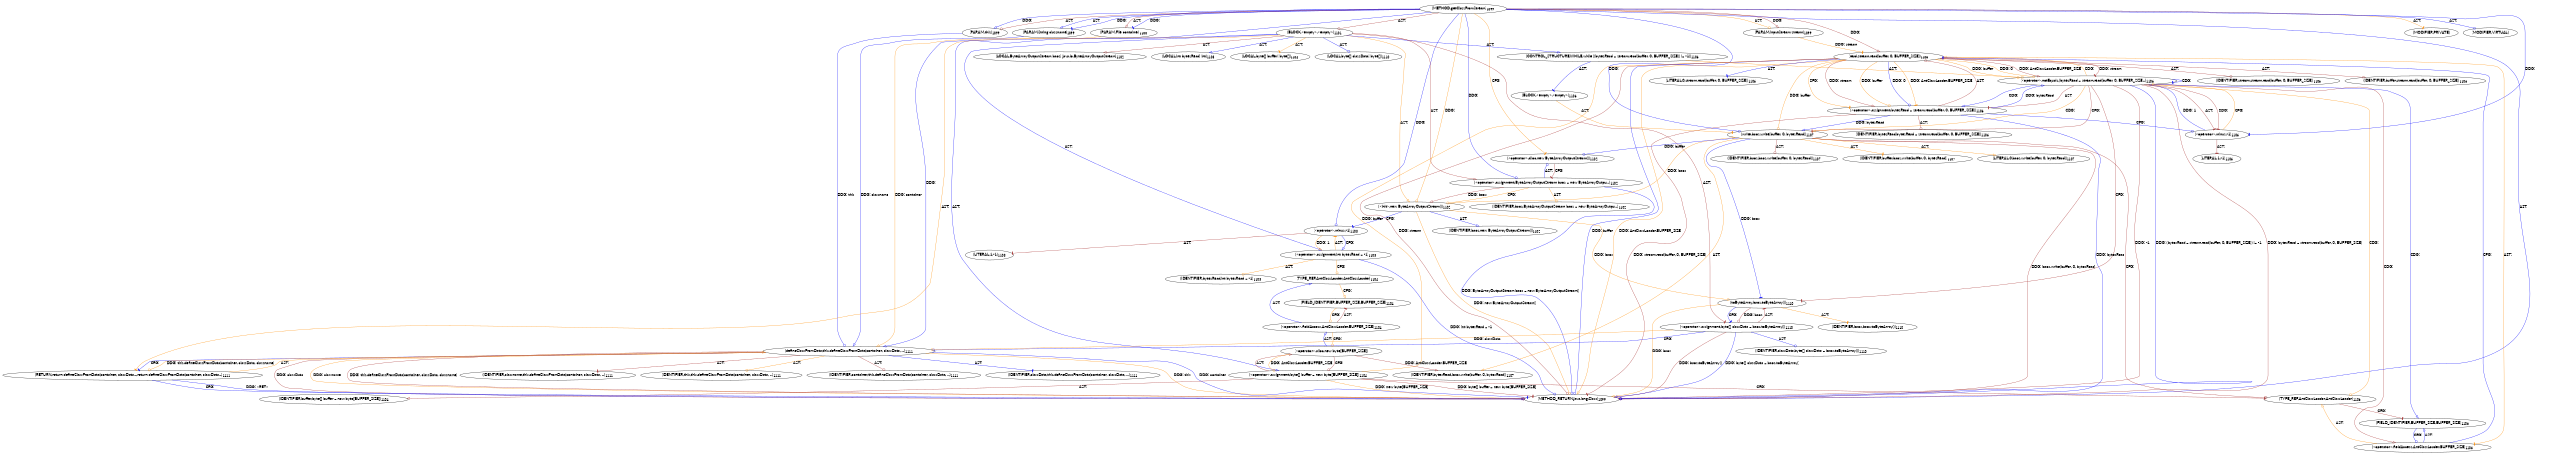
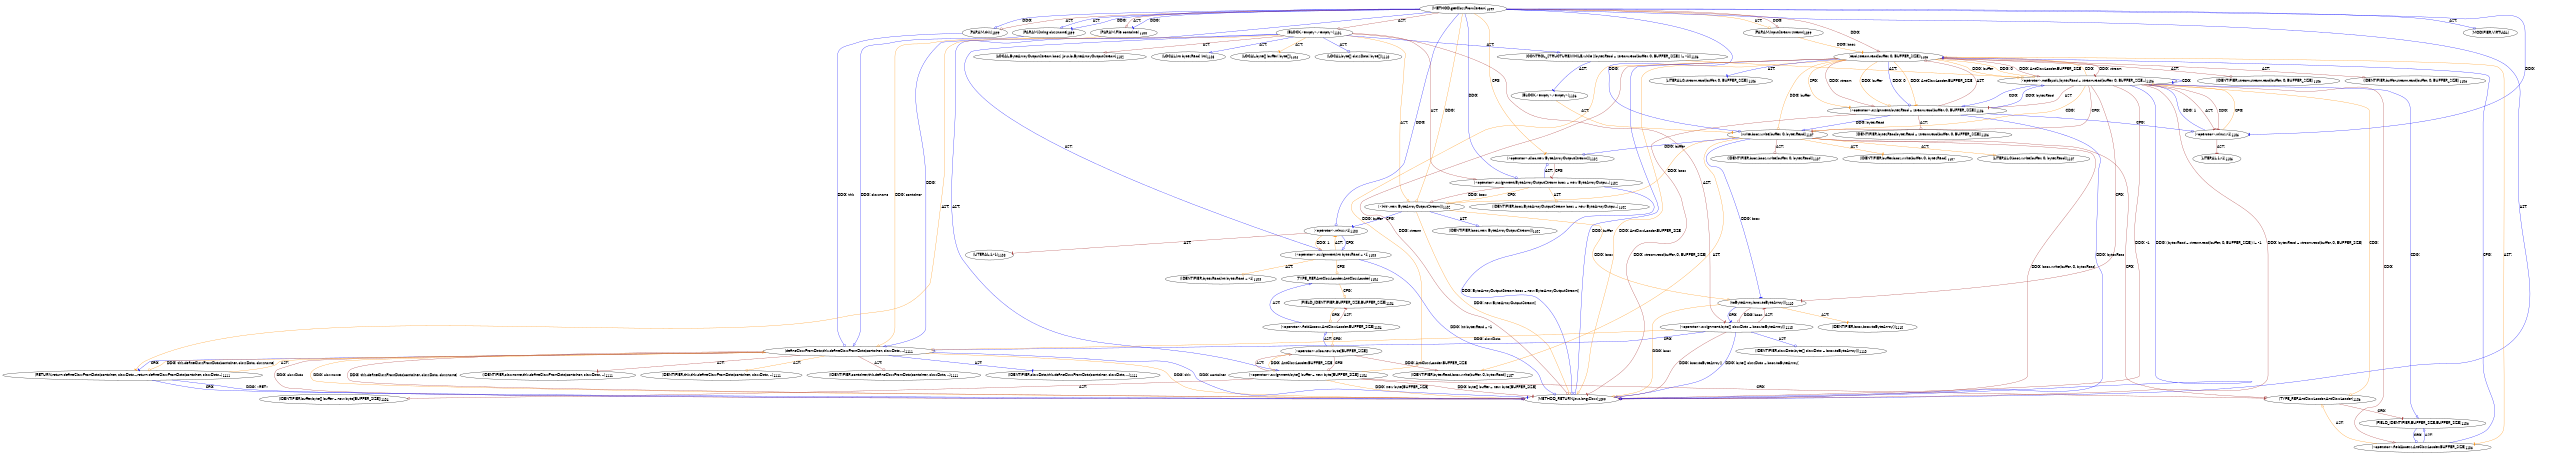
  digraph {
    fontname=Lato
    node [fontname=Lato]
    edge [arrowhead=odot color=blue fontname=Lato]
    n1 [label=<(METHOD,getClassFromStream)<SUB>1099</SUB>>]
    n2 [label=<(PARAM,this)<SUB>1099</SUB>>]
    n3 [label=<(PARAM,InputStream stream)<SUB>1099</SUB>>]
    n4 [label=<(PARAM,String classname)<SUB>1099</SUB>>]
    n5 [label=<(PARAM,File container)<SUB>1100</SUB>>]
    n6 [label=<(BLOCK,&lt;empty&gt;,&lt;empty&gt;)<SUB>1101</SUB>>]
    n7 [label=<(&lt;operator&gt;.assignment,ByteArrayOutputStream baos = new ByteArrayOutpu...)<SUB>1102</SUB>>]
    n8 [label=<(&lt;operator&gt;.alloc,new ByteArrayOutputStream())<SUB>1102</SUB>>]
    n9 [label=<(&lt;init&gt;,new ByteArrayOutputStream())<SUB>1102</SUB>>]
    n10 [label=<(&lt;operator&gt;.minus,-1)<SUB>1103</SUB>>]
    n11 [label=<(read,stream.read(buffer, 0, BUFFER_SIZE))<SUB>1106</SUB>>]
    n12 [label=<(&lt;operator&gt;.minus,-1)<SUB>1106</SUB>>]
    n13 [label=<(write,baos.write(buffer, 0, bytesRead))<SUB>1107</SUB>>]
    n14 [label=<(defineClassFromData,this.defineClassFromData(container, classData, ...)<SUB>1111</SUB>>]
-   n15 [label=<(MODIFIER,PRIVATE)>]
    n16 [label=<(MODIFIER,VIRTUAL)>]
    n17 [label=<(METHOD_RETURN,java.lang.Class)<SUB>1099</SUB>>]
    n18 [label=<(LOCAL,ByteArrayOutputStream baos: java.io.ByteArrayOutputStream)<SUB>1102</SUB>>]
    n19 [label=<(LOCAL,int bytesRead: int)<SUB>1103</SUB>>]
    n20 [label=<(&lt;operator&gt;.assignment,int bytesRead = -1)<SUB>1103</SUB>>]
    n21 [label=<(LOCAL,byte[] buffer: byte[])<SUB>1104</SUB>>]
    n22 [label=<(&lt;operator&gt;.assignment,byte[] buffer = new byte[BUFFER_SIZE])<SUB>1104</SUB>>]
    n23 [label=<(CONTROL_STRUCTURE,WHILE,while ((bytesRead = stream.read(buffer, 0, BUFFER_SIZE)) != -1))<SUB>1106</SUB>>]
    n24 [label=<(LOCAL,byte[] classData: byte[])<SUB>1110</SUB>>]
    n25 [label=<(&lt;operator&gt;.assignment,byte[] classData = baos.toByteArray())<SUB>1110</SUB>>]
    n26 [label=<(RETURN,return defineClassFromData(container, classData...,return defineClassFromData(container, classData...)<SUB>1111</SUB>>]
    n27 [label=<(IDENTIFIER,baos,ByteArrayOutputStream baos = new ByteArrayOutpu...)<SUB>1102</SUB>>]
    n28 [label=<(toByteArray,baos.toByteArray())<SUB>1110</SUB>>]
    n29 [label=<(IDENTIFIER,baos,new ByteArrayOutputStream())<SUB>1102</SUB>>]
    n30 [label=<(LITERAL,1,-1)<SUB>1103</SUB>>]
    n31 [label=<(&lt;operator&gt;.notEquals,(bytesRead = stream.read(buffer, 0, BUFFER_SIZE...)<SUB>1106</SUB>>]
    n32 [label=<(&lt;operator&gt;.assignment,bytesRead = stream.read(buffer, 0, BUFFER_SIZE))<SUB>1106</SUB>>]
    n33 [label=<(&lt;operator&gt;.fieldAccess,AntClassLoader.BUFFER_SIZE)<SUB>1106</SUB>>]
    n34 [label=<(IDENTIFIER,stream,stream.read(buffer, 0, BUFFER_SIZE))<SUB>1106</SUB>>]
    n35 [label=<(IDENTIFIER,buffer,stream.read(buffer, 0, BUFFER_SIZE))<SUB>1106</SUB>>]
    n36 [label=<(LITERAL,0,stream.read(buffer, 0, BUFFER_SIZE))<SUB>1106</SUB>>]
    n37 [label=<(LITERAL,1,-1)<SUB>1106</SUB>>]
    n38 [label=<(TYPE_REF,AntClassLoader,AntClassLoader)<SUB>1106</SUB>>]
    n39 [label=<(IDENTIFIER,baos,baos.write(buffer, 0, bytesRead))<SUB>1107</SUB>>]
    n40 [label=<(IDENTIFIER,buffer,baos.write(buffer, 0, bytesRead))<SUB>1107</SUB>>]
    n41 [label=<(LITERAL,0,baos.write(buffer, 0, bytesRead))<SUB>1107</SUB>>]
    n42 [label=<(IDENTIFIER,bytesRead,baos.write(buffer, 0, bytesRead))<SUB>1107</SUB>>]
    n43 [label=<(IDENTIFIER,baos,baos.toByteArray())<SUB>1110</SUB>>]
    n44 [label=<(IDENTIFIER,this,this.defineClassFromData(container, classData, ...)<SUB>1111</SUB>>]
    n45 [label=<(IDENTIFIER,container,this.defineClassFromData(container, classData, ...)<SUB>1111</SUB>>]
    n46 [label=<(IDENTIFIER,classData,this.defineClassFromData(container, classData, ...)<SUB>1111</SUB>>]
    n47 [label=<(IDENTIFIER,classname,this.defineClassFromData(container, classData, ...)<SUB>1111</SUB>>]
    n48 [label=<(IDENTIFIER,bytesRead,int bytesRead = -1)<SUB>1103</SUB>>]
    n49 [label=<(TYPE_REF,AntClassLoader,AntClassLoader)<SUB>1104</SUB>>]
    n50 [label=<(IDENTIFIER,buffer,byte[] buffer = new byte[BUFFER_SIZE])<SUB>1104</SUB>>]
    n51 [label=<(&lt;operator&gt;.alloc,new byte[BUFFER_SIZE])>]
    n52 [label=<(BLOCK,&lt;empty&gt;,&lt;empty&gt;)<SUB>1106</SUB>>]
    n53 [label=<(IDENTIFIER,classData,byte[] classData = baos.toByteArray())<SUB>1110</SUB>>]
    n54 [label=<(FIELD_IDENTIFIER,BUFFER_SIZE,BUFFER_SIZE)<SUB>1104</SUB>>]
    n55 [label=<(&lt;operator&gt;.fieldAccess,AntClassLoader.BUFFER_SIZE)<SUB>1104</SUB>>]
    n56 [label=<(FIELD_IDENTIFIER,BUFFER_SIZE,BUFFER_SIZE)<SUB>1106</SUB>>]
    n57 [label=<(IDENTIFIER,bytesRead,bytesRead = stream.read(buffer, 0, BUFFER_SIZE))<SUB>1106</SUB>>]
    n1 -> n2 [color=brown label="AST: "]
    n1 -> n2 [arrowhead=onormal label="DDG: "]
    n1 -> n3 [color=darkorange label="AST: "]
    n1 -> n3 [arrowhead=onormal color=brown label="DDG: "]
    n1 -> n4 [arrowhead=onormal label="AST: "]
    n1 -> n4 [arrowhead=tee label="DDG: "]
    n1 -> n5 [arrowhead=onormal color=brown label="AST: "]
    n1 -> n5 [arrowhead=tee label="DDG: "]
    n1 -> n6 [color=brown label="AST: "]
    n1 -> n7 [label="DDG: "]
    n1 -> n8 [arrowhead=tee color=darkorange label="CFG: "]
    n1 -> n9 [color=darkorange label="DDG: "]
    n1 -> n10 [label="DDG: "]
    n1 -> n11 [arrowhead=onormal color=brown label="DDG: "]
    n1 -> n12 [arrowhead=tee label="DDG: "]
    n1 -> n13 [label="DDG: "]
    n1 -> n14 [arrowhead=onormal label="DDG: "]
-   n1 -> n15 [arrowhead=tee color=darkorange label="AST: "]
    n1 -> n16 [label="AST: "]
    n1 -> n17 [label="AST: "]
    n2 -> n14 [label="DDG: this"]
-   n3 -> n11 [arrowhead=tee color=darkorange label="DDG: stream"]
+   n3 -> n11 [arrowhead=tee color=darkorange label="DDG: baos"]
    n4 -> n14 [arrowhead=onormal label="DDG: classname"]
    n5 -> n14 [arrowhead=onormal color=darkorange label="DDG: container"]
    n6 -> n7 [arrowhead=onormal color=brown label="AST: "]
    n6 -> n9 [arrowhead=onormal color=darkorange label="AST: "]
    n6 -> n18 [arrowhead=onormal color=brown label="AST: "]
    n6 -> n19 [arrowhead=onormal label="AST: "]
    n6 -> n20 [arrowhead=onormal label="AST: "]
    n6 -> n21 [arrowhead=tee color=darkorange label="AST: "]
    n6 -> n22 [arrowhead=onormal label="AST: "]
    n6 -> n23 [arrowhead=onormal label="AST: "]
    n6 -> n24 [label="AST: "]
    n6 -> n25 [arrowhead=tee color=brown label="AST: "]
    n6 -> n26 [arrowhead=tee color=darkorange label="AST: "]
    n7 -> n8 [label="AST: "]
    n7 -> n9 [color=darkorange label="CFG: "]
    n7 -> n9 [arrowhead=onormal color=brown label="DDG: baos"]
    n7 -> n17 [label="DDG: ByteArrayOutputStream baos = new ByteArrayOutputStream()"]
    n7 -> n27 [color=darkorange label="AST: "]
    n8 -> n7 [arrowhead=tee color=brown label="CFG: "]
    n9 -> n10 [arrowhead=tee label="CFG: "]
    n9 -> n13 [arrowhead=onormal color=darkorange label="DDG: baos"]
    n9 -> n17 [color=darkorange label="DDG: new ByteArrayOutputStream()"]
    n9 -> n28 [color=darkorange label="DDG: baos"]
    n9 -> n29 [arrowhead=onormal label="AST: "]
    n10 -> n20 [arrowhead=onormal label="CFG: "]
    n10 -> n20 [arrowhead=onormal color=darkorange label="DDG: 1"]
    n10 -> n30 [arrowhead=tee color=brown label="AST: "]
    n11 -> n13 [color=darkorange label="DDG: buffer"]
    n11 -> n17 [color=brown label="DDG: stream"]
    n11 -> n17 [label="DDG: buffer"]
    n11 -> n17 [arrowhead=onormal color=darkorange label="DDG: AntClassLoader.BUFFER_SIZE"]
    n11 -> n31 [arrowhead=tee color=brown label="DDG: stream"]
    n11 -> n31 [color=darkorange label="DDG: buffer"]
    n11 -> n31 [color=darkorange label="DDG: 0"]
    n11 -> n31 [arrowhead=onormal color=brown label="DDG: AntClassLoader.BUFFER_SIZE"]
    n11 -> n32 [arrowhead=tee color=darkorange label="CFG: "]
    n11 -> n32 [arrowhead=onormal color=brown label="DDG: stream"]
    n11 -> n32 [color=darkorange label="DDG: buffer"]
    n11 -> n32 [label="DDG: 0"]
    n11 -> n32 [arrowhead=tee color=darkorange label="DDG: AntClassLoader.BUFFER_SIZE"]
    n11 -> n33 [arrowhead=tee color=darkorange label="AST: "]
    n11 -> n34 [color=brown label="AST: "]
    n11 -> n35 [arrowhead=onormal color=brown label="AST: "]
    n11 -> n36 [arrowhead=tee label="AST: "]
    n12 -> n31 [color=darkorange label="CFG: "]
    n12 -> n31 [arrowhead=onormal label="DDG: 1"]
    n12 -> n37 [arrowhead=tee color=brown label="AST: "]
    n13 -> n8 [label="DDG: buffer"]
    n13 -> n17 [arrowhead=onormal color=brown label="DDG: baos.write(buffer, 0, bytesRead)"]
    n13 -> n28 [arrowhead=tee label="DDG: baos"]
    n13 -> n38 [color=brown label="CFG: "]
    n13 -> n39 [color=brown label="AST: "]
    n13 -> n40 [arrowhead=tee color=darkorange label="AST: "]
    n13 -> n41 [arrowhead=onormal color=darkorange label="AST: "]
    n13 -> n42 [arrowhead=onormal color=darkorange label="AST: "]
    n14 -> n17 [arrowhead=onormal color=darkorange label="DDG: this"]
    n14 -> n17 [arrowhead=tee label="DDG: container"]
    n14 -> n17 [color=brown label="DDG: classData"]
    n14 -> n17 [color=darkorange label="DDG: classname"]
    n14 -> n17 [arrowhead=onormal color=brown label="DDG: this.defineClassFromData(container, classData, classname)"]
    n14 -> n26 [arrowhead=tee label="CFG: "]
    n14 -> n26 [color=darkorange label="DDG: this.defineClassFromData(container, classData, classname)"]
    n14 -> n44 [color=darkorange label="AST: "]
    n14 -> n45 [color=brown label="AST: "]
    n14 -> n46 [arrowhead=tee label="AST: "]
    n14 -> n47 [arrowhead=tee color=brown label="AST: "]
    n20 -> n10 [arrowhead=tee color=darkorange label="AST: "]
    n20 -> n17 [label="DDG: int bytesRead = -1"]
    n20 -> n48 [color=darkorange label="AST: "]
    n20 -> n49 [color=darkorange label="CFG: "]
    n22 -> n11 [arrowhead=onormal color=darkorange label="DDG: buffer"]
    n22 -> n17 [arrowhead=onormal color=darkorange label="DDG: new byte[BUFFER_SIZE]"]
    n22 -> n17 [arrowhead=tee color=brown label="DDG: byte[] buffer = new byte[BUFFER_SIZE]"]
    n22 -> n38 [arrowhead=tee color=brown label="CFG: "]
    n22 -> n50 [arrowhead=onormal color=brown label="AST: "]
    n22 -> n51 [arrowhead=onormal color=brown label="AST: "]
    n23 -> n31 [color=darkorange label="AST: "]
    n23 -> n52 [arrowhead=tee label="AST: "]
    n25 -> n14 [label="CFG: "]
    n25 -> n14 [color=darkorange label="DDG: classData"]
    n25 -> n17 [arrowhead=onormal color=brown label="DDG: baos.toByteArray()"]
    n25 -> n17 [arrowhead=onormal label="DDG: byte[] classData = baos.toByteArray()"]
    n25 -> n28 [arrowhead=tee color=brown label="AST: "]
    n25 -> n53 [label="AST: "]
    n26 -> n14 [arrowhead=onormal color=darkorange label="AST: "]
    n26 -> n17 [label="CFG: "]
    n26 -> n17 [arrowhead=onormal label="DDG: &lt;RET&gt;"]
    n28 -> n17 [arrowhead=onormal color=darkorange label="DDG: baos"]
    n28 -> n25 [arrowhead=tee label="CFG: "]
    n28 -> n25 [color=brown label="DDG: baos"]
    n28 -> n43 [arrowhead=tee color=darkorange label="AST: "]
    n31 -> n11 [arrowhead=onormal color=darkorange label="CDG: "]
    n31 -> n12 [arrowhead=tee color=brown label="AST: "]
    n31 -> n12 [arrowhead=tee color=brown label="CDG: "]
    n31 -> n13 [arrowhead=tee color=brown label="CFG: "]
    n31 -> n13 [arrowhead=onormal color=darkorange label="CDG: "]
    n31 -> n17 [color=brown label="DDG: bytesRead = stream.read(buffer, 0, BUFFER_SIZE)"]
    n31 -> n17 [color=brown label="DDG: -1"]
    n31 -> n17 [arrowhead=onormal label="DDG: (bytesRead = stream.read(buffer, 0, BUFFER_SIZE)) != -1"]
    n31 -> n28 [arrowhead=tee color=brown label="CFG: "]
    n31 -> n31 [arrowhead=tee label="CDG: "]
    n31 -> n32 [arrowhead=tee color=brown label="AST: "]
    n31 -> n32 [arrowhead=onormal label="CDG: "]
    n31 -> n33 [arrowhead=onormal color=brown label="CDG: "]
    n31 -> n38 [color=darkorange label="CDG: "]
    n31 -> n56 [arrowhead=onormal label="CDG: "]
    n32 -> n11 [color=brown label="AST: "]
    n32 -> n12 [label="CFG: "]
    n32 -> n13 [arrowhead=onormal label="DDG: bytesRead"]
    n32 -> n17 [arrowhead=onormal label="DDG: bytesRead"]
    n32 -> n17 [arrowhead=tee color=brown label="DDG: stream.read(buffer, 0, BUFFER_SIZE)"]
    n32 -> n31 [arrowhead=onormal label="DDG: bytesRead"]
    n32 -> n57 [color=brown label="AST: "]
    n33 -> n11 [arrowhead=tee label="CFG: "]
    n33 -> n38 [arrowhead=onormal color=darkorange label="AST: "]
    n33 -> n56 [arrowhead=onormal label="AST: "]
    n38 -> n56 [arrowhead=tee color=brown label="CFG: "]
    n49 -> n54 [arrowhead=onormal color=darkorange label="CFG: "]
    n51 -> n22 [color=brown label="CFG: "]
    n51 -> n22 [color=darkorange label="DDG: AntClassLoader.BUFFER_SIZE"]
    n51 -> n42 [arrowhead=onormal color=brown label="DDG: AntClassLoader.BUFFER_SIZE"]
    n51 -> n55 [arrowhead=onormal label="AST: "]
    n52 -> n13 [arrowhead=tee color=darkorange label="AST: "]
    n54 -> n55 [color=darkorange label="CFG: "]
    n55 -> n49 [arrowhead=onormal label="AST: "]
    n55 -> n51 [color=darkorange label="CFG: "]
    n55 -> n54 [arrowhead=tee color=brown label="AST: "]
    n56 -> n33 [label="CFG: "]
  }
